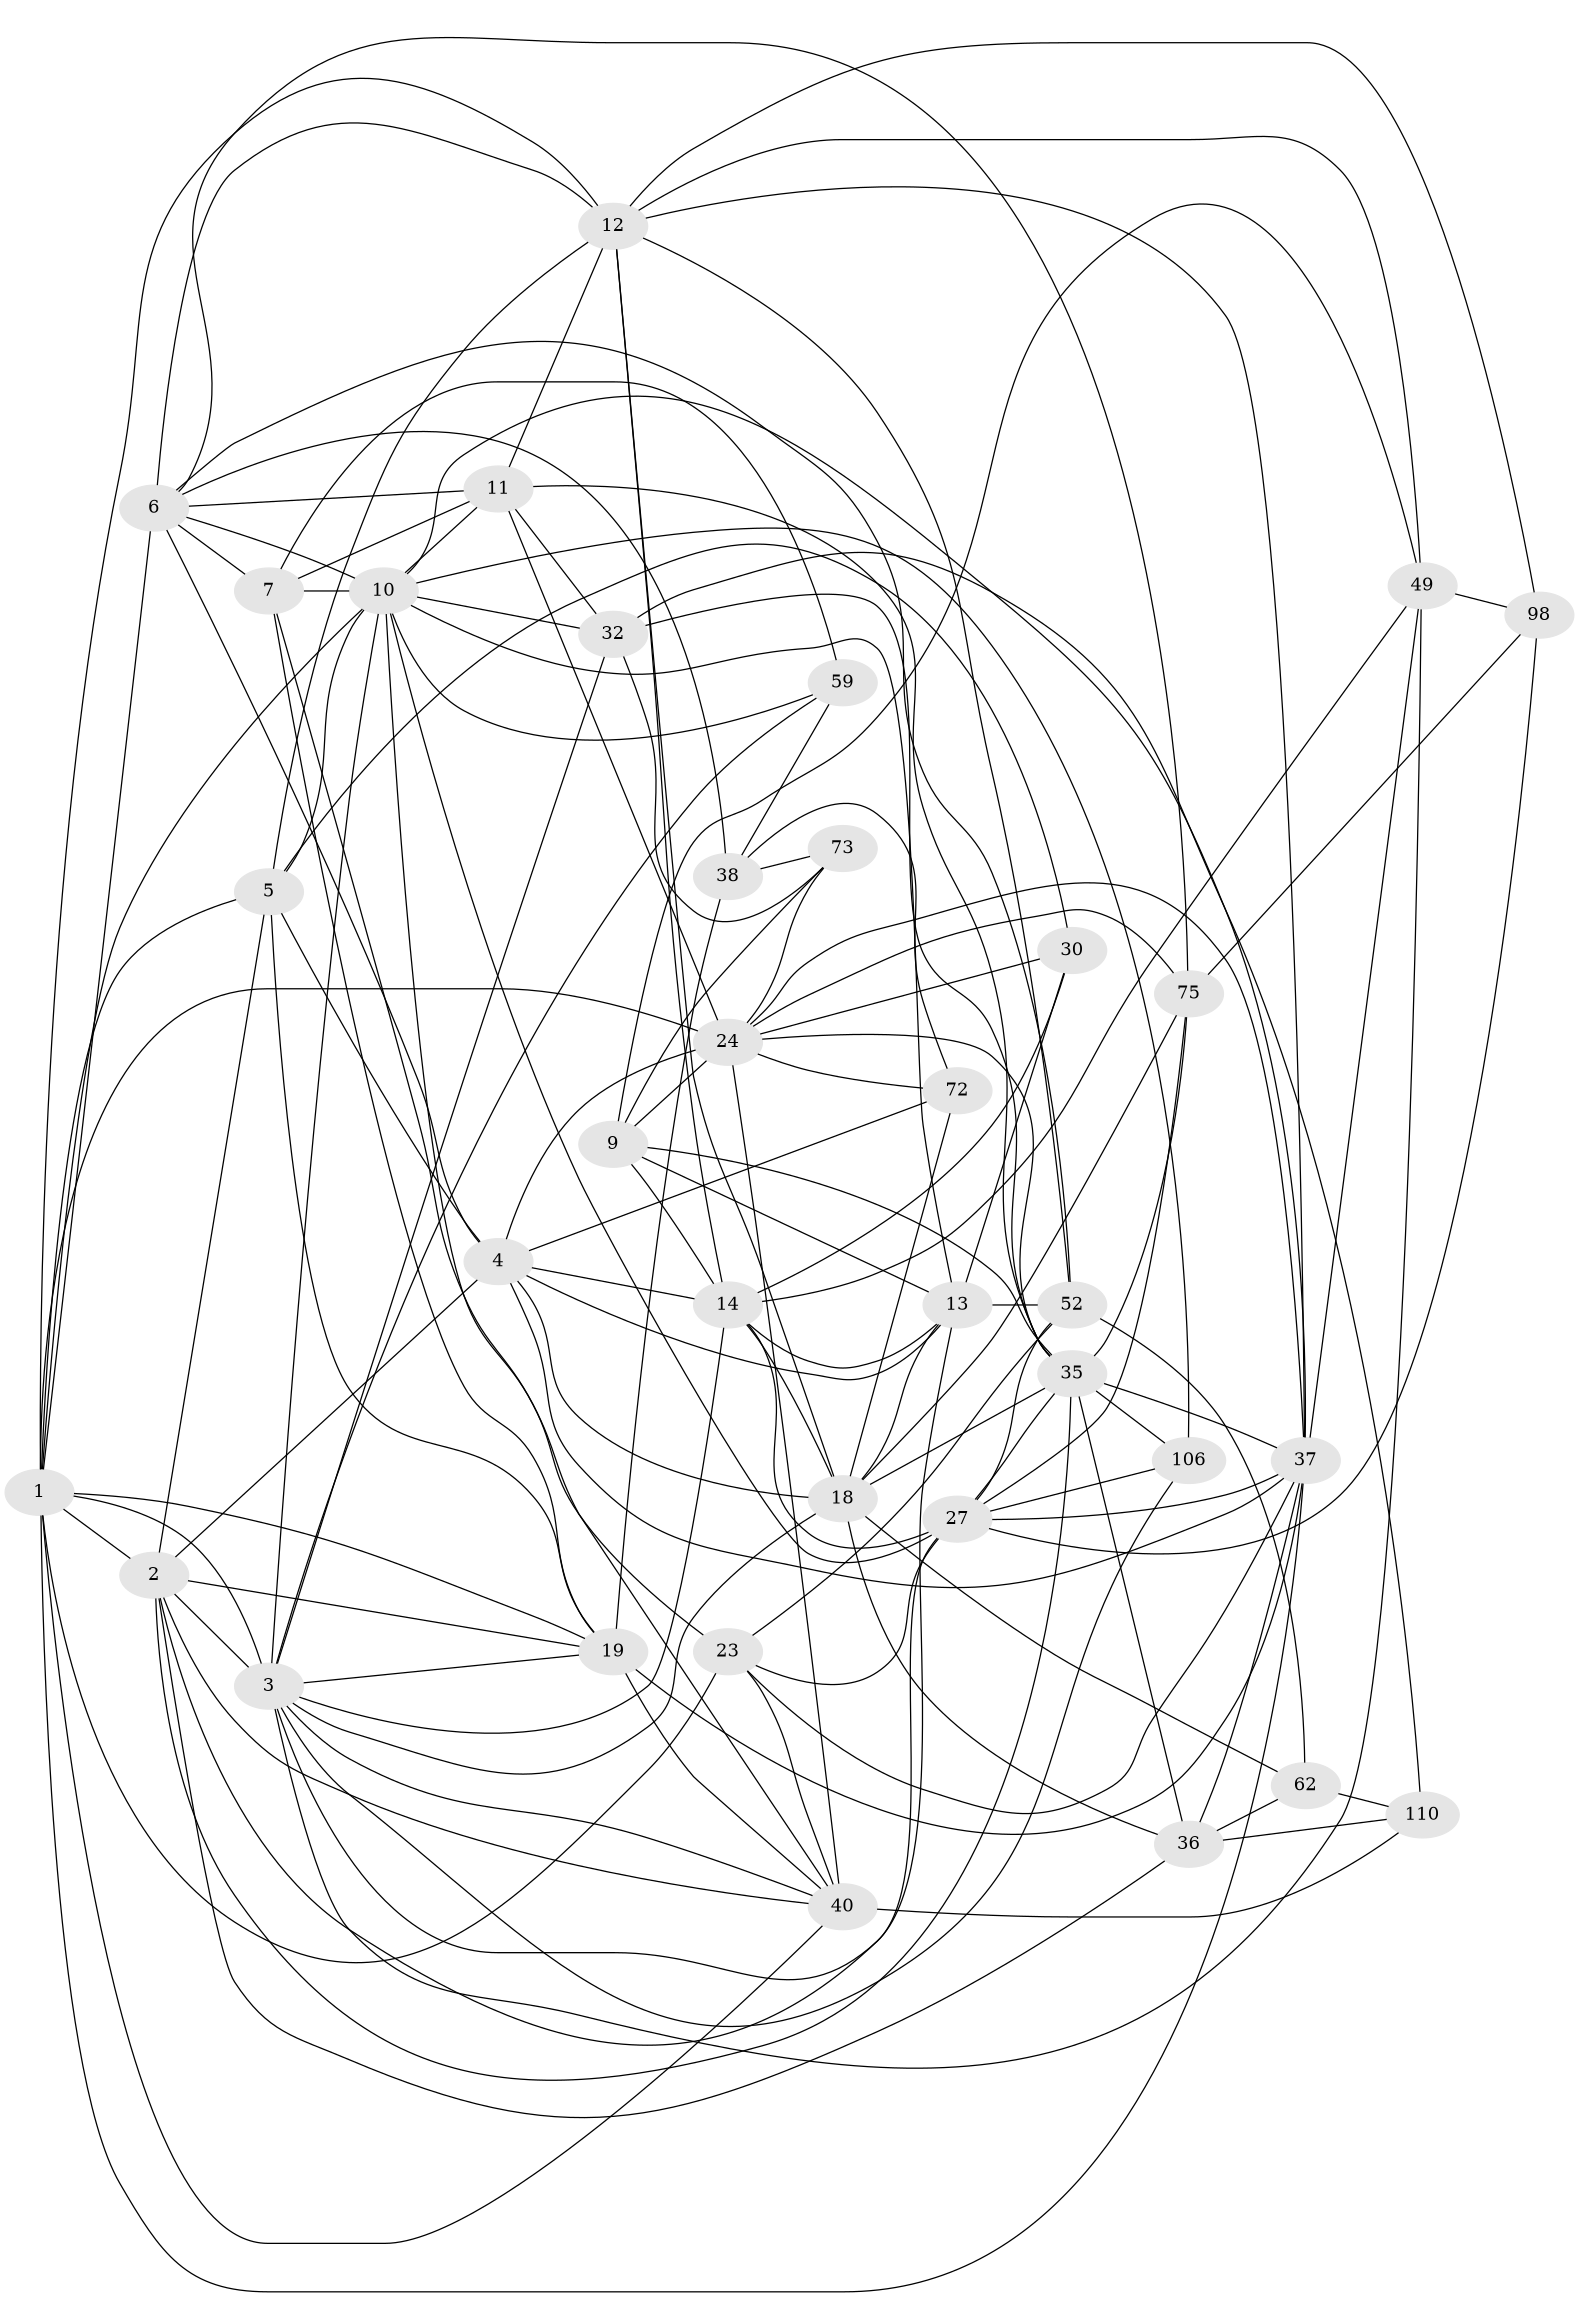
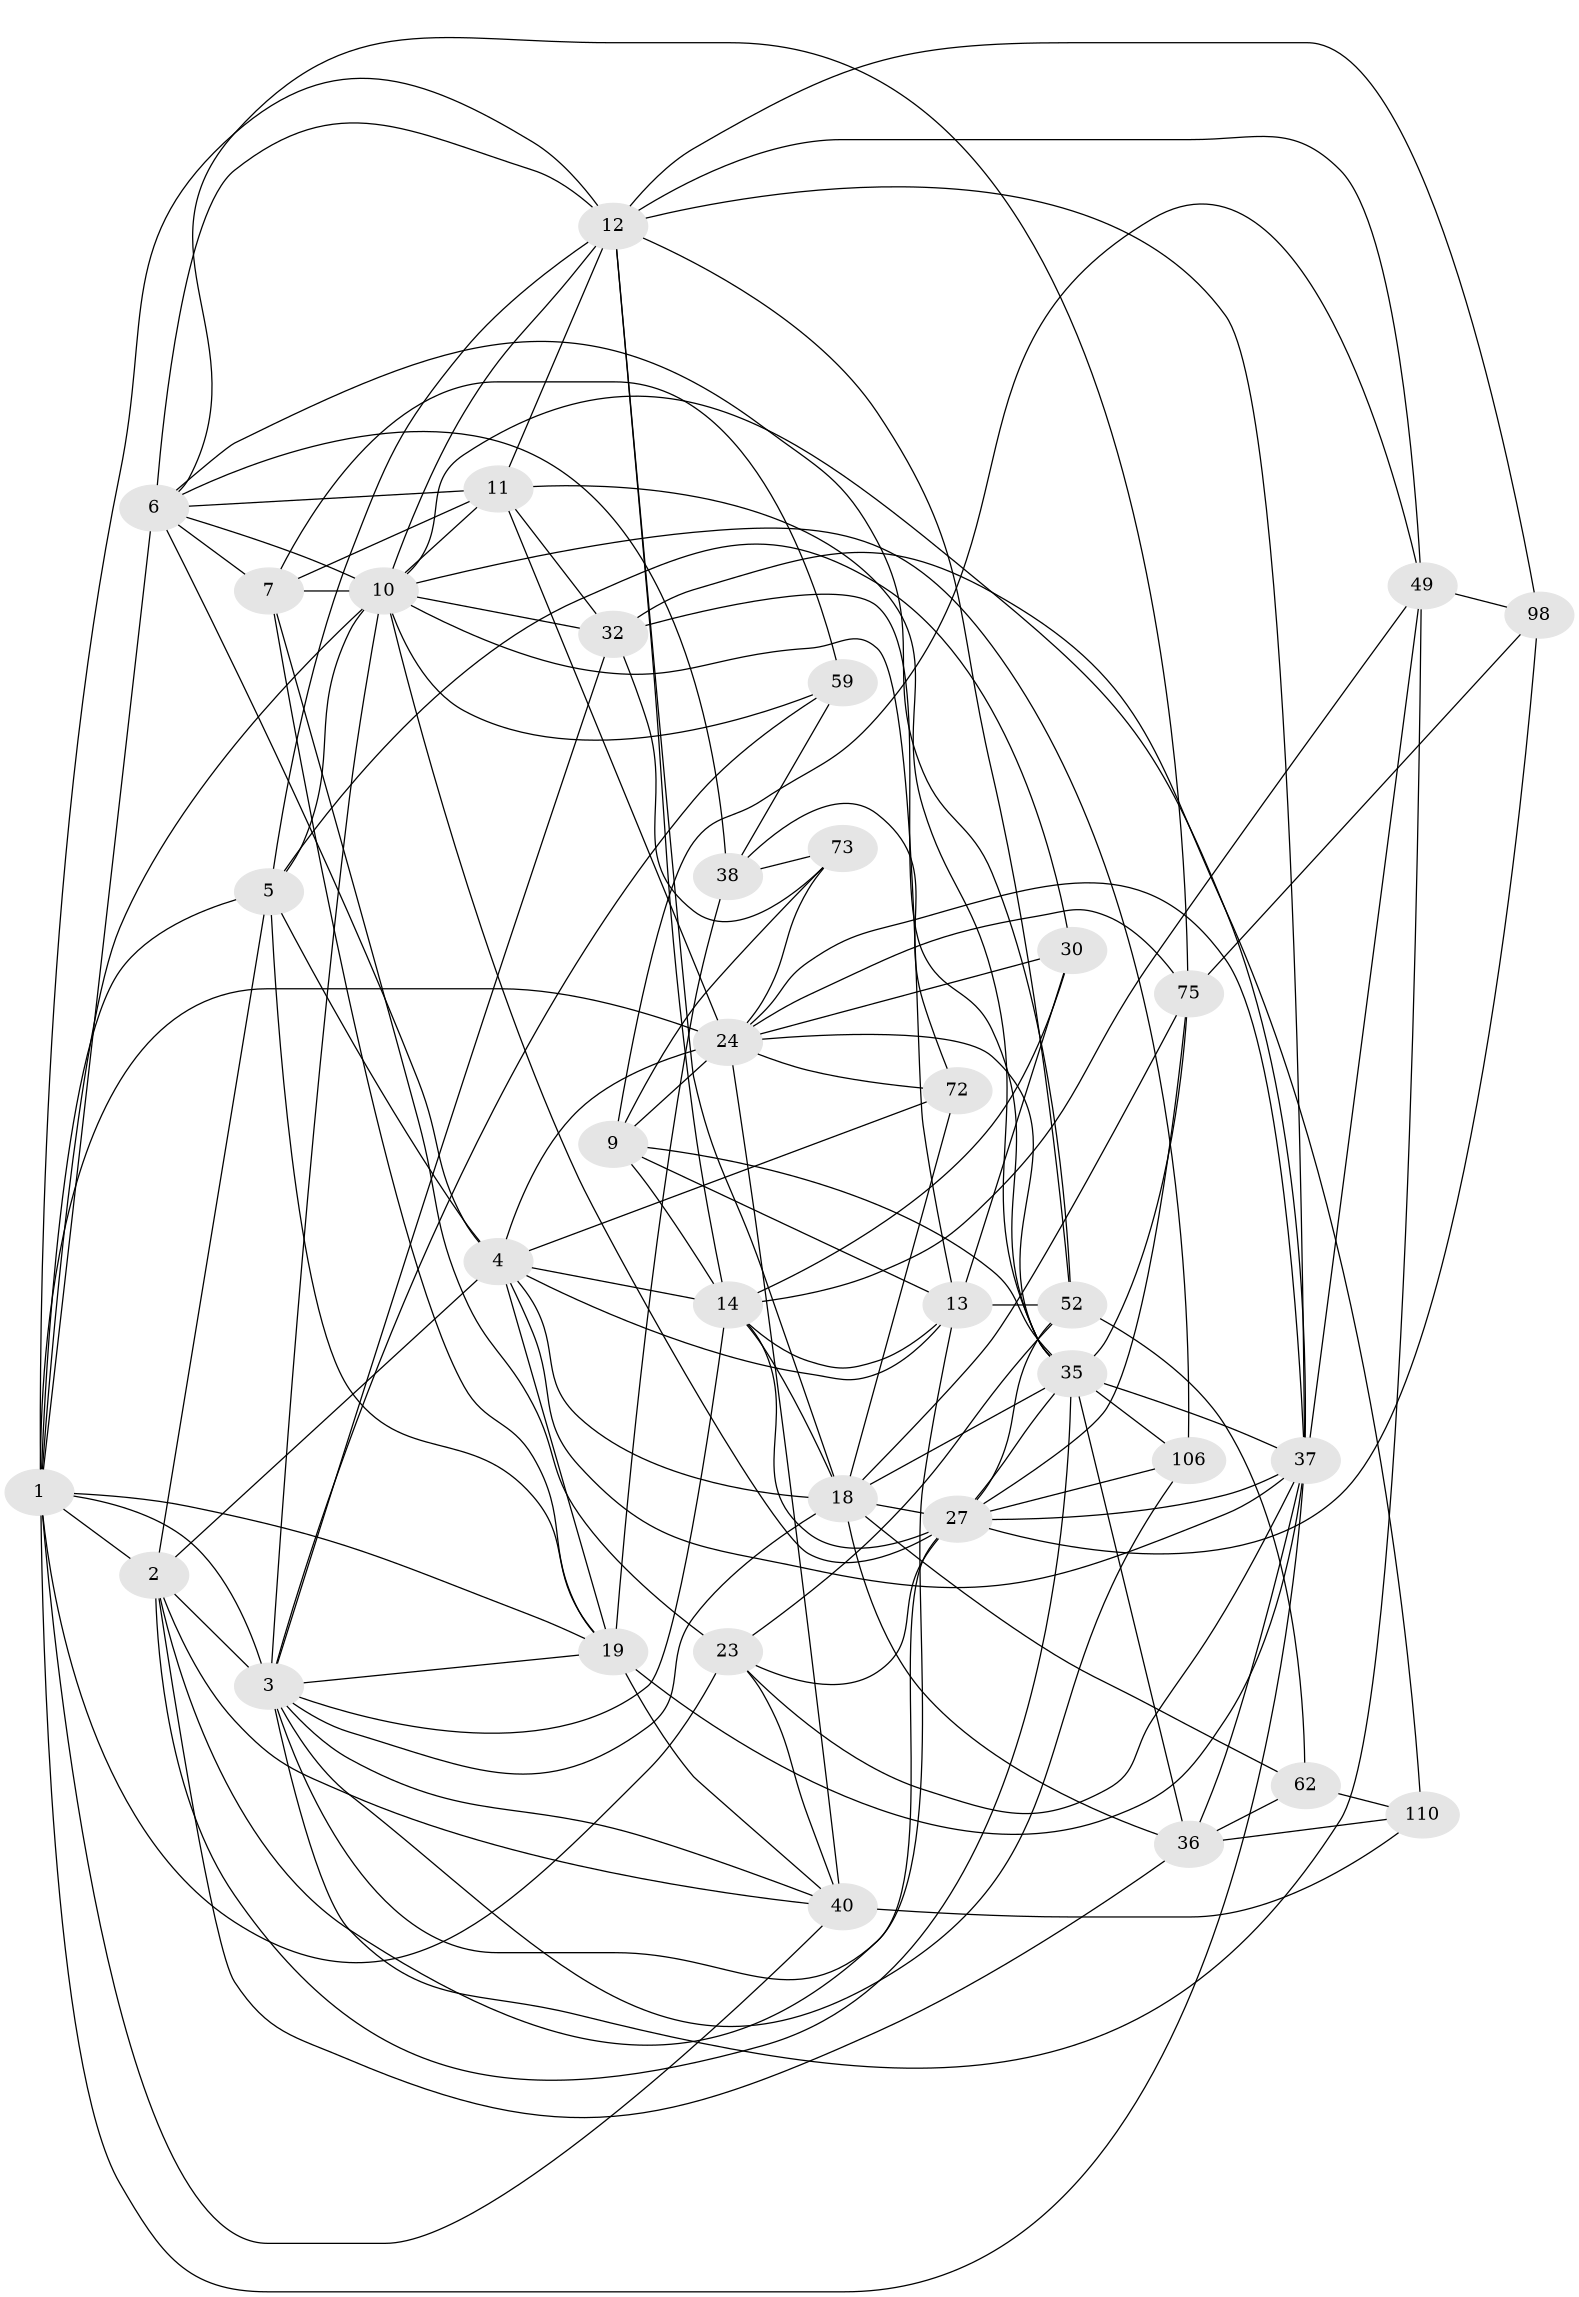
  graph {
    rankdir=LR
    node [color=gray90 style=filled]
    1 [super="+76+109+22"]
    2 [super="+99+65+4"]
    3 [super="+21+17"]
    5 [super="+97+64"]
    6 [super="+50+31"]
    10 [super="+87+33"]
    12 [super="+20"]
    19 [super="+104+39+80"]
    23 [super="+26+42"]
    24 [super="+96+41+71"]
    37 [super="+115+48"]
    40 [super="+58"]
    n13 [label=4 super="+113+53+15"]
    13 [super="+28"]
    35 [super="+47"]
    36 [super="+60"]
    14 [super="+45+16"]
    18 [super="+44+54"]
    27 [super="+114+63+88+83"]
    32 [super="+82"]
    49 [super="+93+94"]
    59
    106
    30
    7 [super="+69"]
    11 [super="+25+79+81"]
    38 [super="+100"]
    52 [super="+105+70"]
    75 [super="+103"]
    98
    72 [super="+101"]
    73
    110
    62
    9 [super="+85"]
    1 -- 2 [weight=2]
    1 -- 3 [weight=2]
    1 -- 5
    1 -- 6 [weight=2]
    1 -- 10
    1 -- 12
    1 -- 19
    1 -- 23
    1 -- 24
    1 -- 37
    1 -- 40
    2 -- 3
    2 -- 5
    2 -- 40
    2 -- n13 [weight=2]
    2 -- 13
    2 -- 35
    2 -- 36
    3 -- 10
    3 -- 19
    3 -- 40
    3 -- 14
    3 -- 18 [weight=2]
    3 -- 27
    3 -- 32
    3 -- 49
    3 -- 59
    3 -- 106
    5 -- 10
    5 -- 12 [weight=2]
    5 -- 19
    5 -- n13
    5 -- 30
    6 -- 10
    6 -- 12
    6 -- n13
    6 -- 7
    6 -- 11
    6 -- 38
    6 -- 52
    6 -- 75
    10 -- 37
-   10 -- 40
+   10 -- 12
    10 -- 13
    10 -- 27
    10 -- 32
    10 -- 59
    10 -- 106
    10 -- 11 [weight=2]
    12 -- 37 [weight=2]
    12 -- 14
    12 -- 18
    12 -- 49
    12 -- 52
    12 -- 98
    19 -- 37 [weight=2]
    19 -- 40
    19 -- 38
    23 -- 37
    23 -- 40
    23 -- 27 [weight=2]
    23 -- 52 [weight=2]
    24 -- 37 [weight=2]
    24 -- 40
    24 -- 35 [weight=2]
    24 -- 30
    24 -- 75
    24 -- 72
    24 -- 73
    37 -- 49
    40 -- 110
-   2 -- 19 [weight=2]
+   n13 -- 19 [weight=2]
    n13 -- 24 [weight=2]
    n13 -- 37
    n13 -- 13
    n13 -- 14
    n13 -- 18 [weight=2]
    n13 -- 72
    13 -- 14 [weight=2]
    13 -- 30
    13 -- 52
    35 -- 37
    35 -- 36
    35 -- 106
    35 -- 75
    36 -- 37
    36 -- 110
    36 -- 62
    14 -- 18
    14 -- 27
    14 -- 49
    14 -- 30
    18 -- 35
    18 -- 36
-   18 -- 13
+   18 -- 27
    18 -- 75
    18 -- 72
    18 -- 62
    27 -- 37
    27 -- 35
    27 -- 106
    27 -- 52
    27 -- 75
    27 -- 98
    32 -- 35
    32 -- 73
    32 -- 110
    49 -- 98
    7 -- 10
    7 -- 19
    7 -- 23
    7 -- 59
    7 -- 11
    11 -- 12 [weight=3]
    11 -- 24
    11 -- 35
    11 -- 32
    38 -- 59
    38 -- 72 [weight=2]
    38 -- 73
    52 -- 62
    75 -- 98
    62 -- 110
    9 -- 24
    9 -- 13
    9 -- 35
    9 -- 14
    9 -- 49
    9 -- 73
  }
